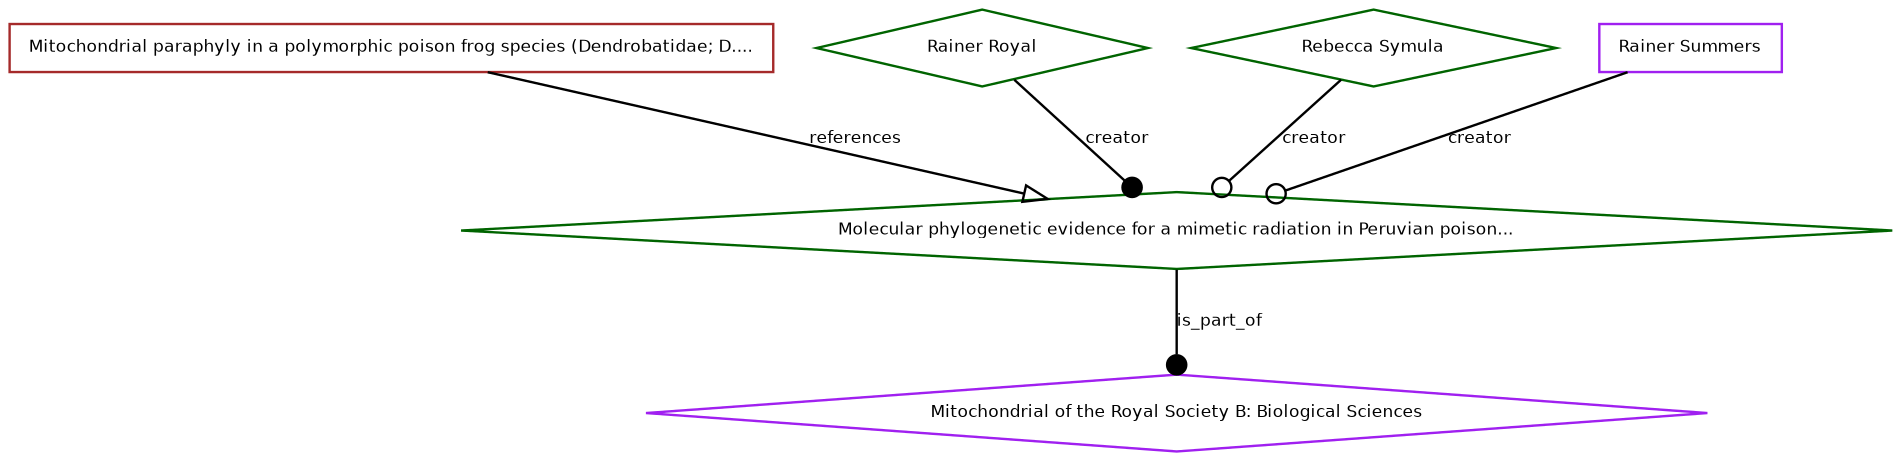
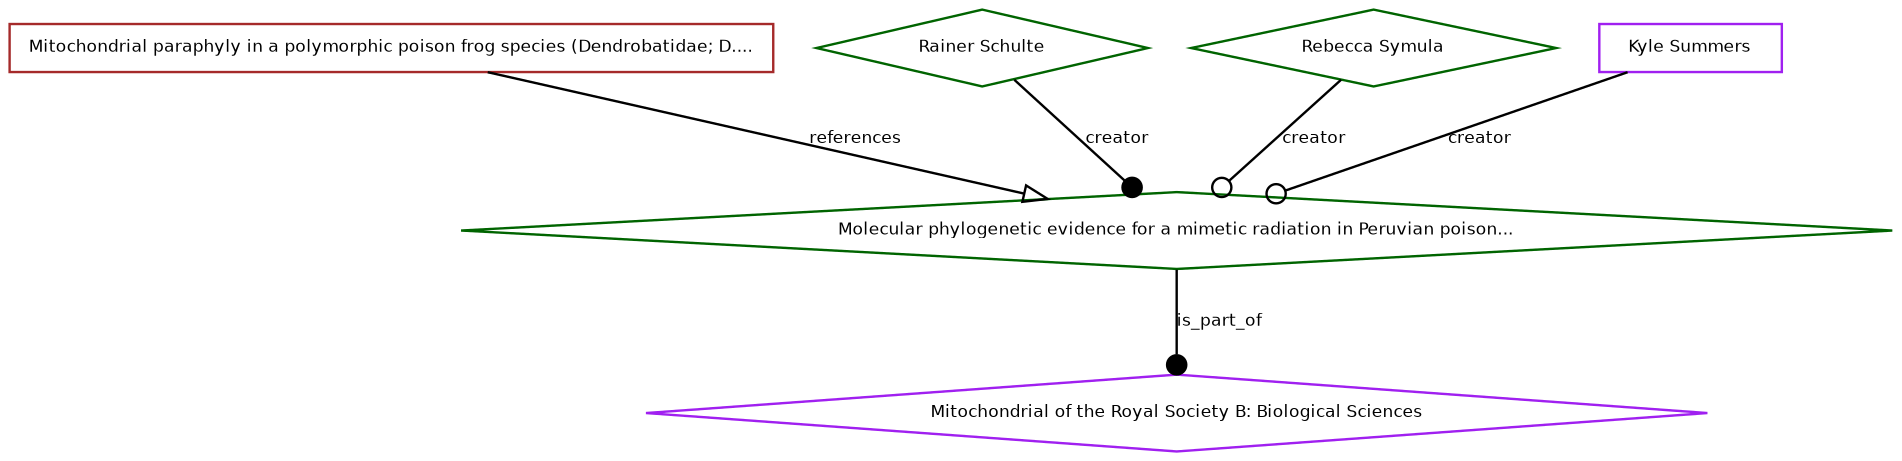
  digraph {
    node [color=darkgreen fontname=Helvetica fontsize=7 shape=diamond]
    edge [arrowhead=dot fontname=Helvetica fontsize=7]
    n1 [height=0.27433100247 label="Molecular phylogenetic evidence for a mimetic radiation in Peruvian poison..." width=0.27433100247]
    n2 [color=purple height=0.27433100247 label="Mitochondrial of the Royal Society B: Biological Sciences" width=0.27433100247]
    n3 [color=brown height=0.27433100247 label="Mitochondrial paraphyly in a polymorphic poison frog species (Dendrobatidae; D...." shape=box width=0.27433100247]
-   n4 [height=0.27433100247 label="Rainer Royal" width=0.27433100247]
+   n4 [height=0.27433100247 label="Rainer Schulte" width=0.27433100247]
    n5 [height=0.27433100247 label="Rebecca Symula" width=0.27433100247]
-   n6 [color=purple height=0.27433100247 label="Rainer Summers" shape=box width=0.27433100247]
+   n6 [color=purple height=0.27433100247 label="Kyle Summers" shape=box width=0.27433100247]
    n1 -> n2 [label=is_part_of]
    n3 -> n1 [arrowhead=onormal label=references]
    n4 -> n1 [label=creator]
    n5 -> n1 [arrowhead=odot label=creator]
    n6 -> n1 [arrowhead=odot label=creator]
  }
